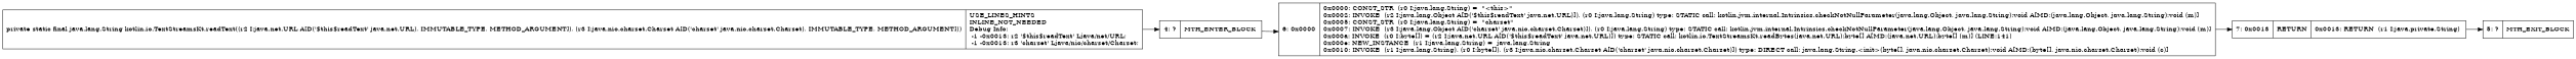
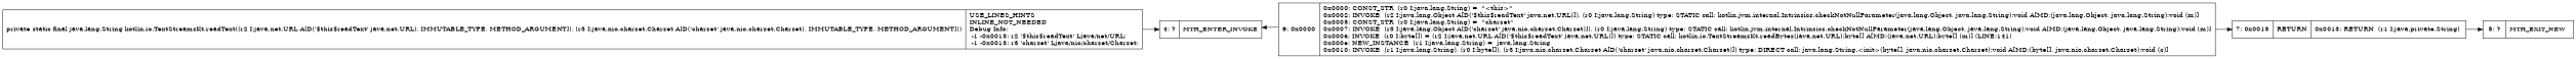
  digraph {
    rankdir=LR
    node [shape=record]
-   n1 [label="{4\:\ ?|MTH_ENTER_BLOCK\l}"]
+   n1 [label="{4\:\ ?|MTH_ENTER_INVOKE\l}"]
    n2 [label="{6\:\ 0x0000|0x0000: CONST_STR  (r0 I:java.lang.String) =  \"\<this\>\" \l0x0002: INVOKE  (r2 I:java.lang.Object A[D('$this$readText' java.net.URL)]), (r0 I:java.lang.String) type: STATIC call: kotlin.jvm.internal.Intrinsics.checkNotNullParameter(java.lang.Object, java.lang.String):void A[MD:(java.lang.Object, java.lang.String):void (m)]\l0x0005: CONST_STR  (r0 I:java.lang.String) =  \"charset\" \l0x0007: INVOKE  (r3 I:java.lang.Object A[D('charset' java.nio.charset.Charset)]), (r0 I:java.lang.String) type: STATIC call: kotlin.jvm.internal.Intrinsics.checkNotNullParameter(java.lang.Object, java.lang.String):void A[MD:(java.lang.Object, java.lang.String):void (m)]\l0x000a: INVOKE  (r0 I:byte[]) = (r2 I:java.net.URL A[D('$this$readText' java.net.URL)]) type: STATIC call: kotlin.io.TextStreamsKt.readBytes(java.net.URL):byte[] A[MD:(java.net.URL):byte[] (m)] (LINE:141)\l0x000e: NEW_INSTANCE  (r1 I:java.lang.String) =  java.lang.String \l0x0010: INVOKE  (r1 I:java.lang.String), (r0 I:byte[]), (r3 I:java.nio.charset.Charset A[D('charset' java.nio.charset.Charset)]) type: DIRECT call: java.lang.String.\<init\>(byte[], java.nio.charset.Charset):void A[MD:(byte[], java.nio.charset.Charset):void (c)]\l}"]
    n3 [label="{7\:\ 0x0013|RETURN\l|0x0013: RETURN  (r1 I:java.private.String) \l}"]
-   n4 [label="{5\:\ ?|MTH_EXIT_BLOCK\l}"]
+   n4 [label="{5\:\ ?|MTH_EXIT_NEW\l}"]
    n5 [label="{private static final java.lang.String kotlin.io.TextStreamsKt.readText((r2 I:java.net.URL A[D('$this$readText' java.net.URL), IMMUTABLE_TYPE, METHOD_ARGUMENT]), (r3 I:java.nio.charset.Charset A[D('charset' java.nio.charset.Charset), IMMUTABLE_TYPE, METHOD_ARGUMENT]))  | USE_LINES_HINTS\lINLINE_NOT_NEEDED\lDebug Info:\l  \-1 \-0x0013: r2 '$this$readText' Ljava\/net\/URL;\l  \-1 \-0x0013: r3 'charset' Ljava\/nio\/charset\/Charset;\l}"]
-   n1 -> n2
+   n2 -> n1
    n2 -> n3
    n3 -> n4
    n5 -> n1
  }
